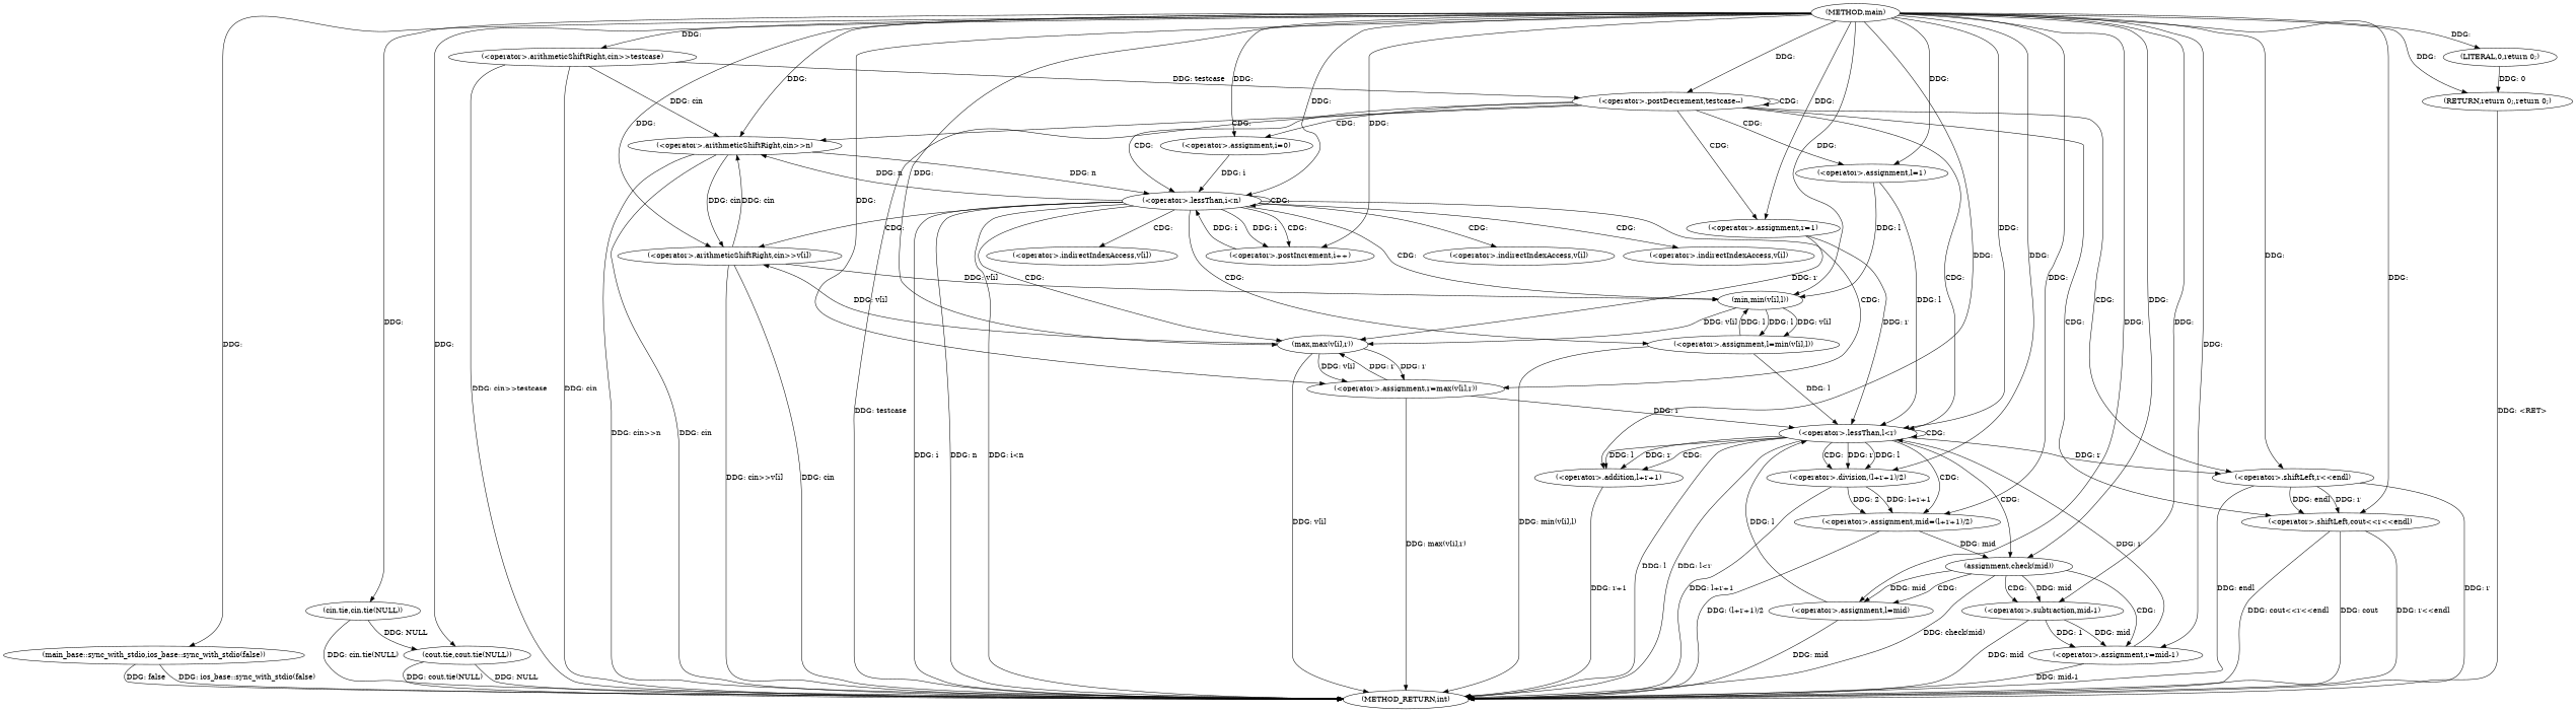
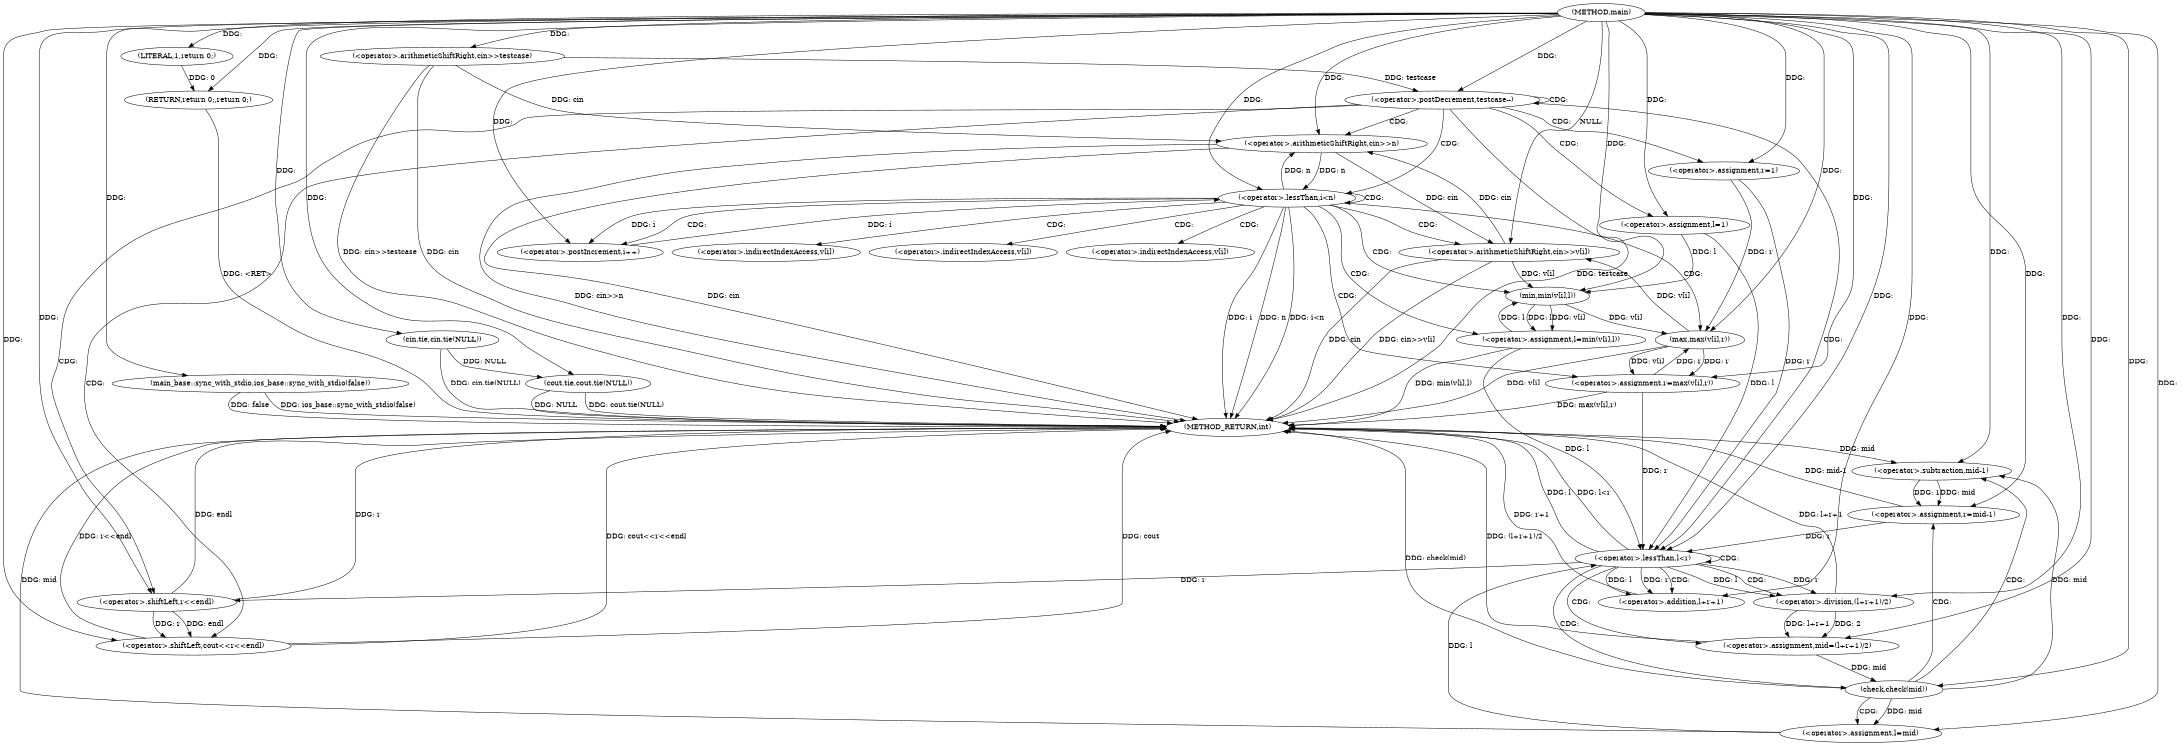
  digraph {
    n1 [label="(METHOD,main)"]
    n2 [label="(main_base::sync_with_stdio,ios_base::sync_with_stdio(false))"]
    n3 [label="(cin.tie,cin.tie(NULL))"]
    n4 [label="(cout.tie,cout.tie(NULL))"]
    n5 [label="(<operator>.arithmeticShiftRight,cin>>testcase)"]
    n6 [label="(RETURN,return 0;,return 0;)"]
    n7 [label="(<operator>.postDecrement,testcase--)"]
-   n8 [label="(LITERAL,0,return 0;)"]
+   n8 [label="(LITERAL,1,return 0;)"]
    n9 [label="(<operator>.arithmeticShiftRight,cin>>n)"]
    n10 [label="(<operator>.assignment,l=1)"]
    n11 [label="(<operator>.assignment,r=1)"]
    n12 [label="(<operator>.shiftLeft,cout<<r<<endl)"]
-   n13 [label="(<operator>.assignment,i=0)"]
    n14 [label="(<operator>.lessThan,i<n)"]
    n15 [label="(<operator>.postIncrement,i++)"]
    n16 [label="(<operator>.lessThan,l<r)"]
    n17 [label="(<operator>.arithmeticShiftRight,cin>>v[i])"]
    n18 [label="(<operator>.assignment,r=max(v[i],r))"]
    n19 [label="(<operator>.assignment,mid=(l+r+1)/2)"]
    n20 [label="(<operator>.shiftLeft,r<<endl)"]
-   n21 [label="(assignment,check(mid))"]
+   n21 [label="(check,check(mid))"]
    n22 [label="(min,min(v[i],l))"]
    n23 [label="(max,max(v[i],r))"]
    n24 [label="(<operator>.division,(l+r+1)/2)"]
    n25 [label="(<operator>.assignment,l=mid)"]
    n26 [label="(<operator>.addition,l+r+1)"]
    n27 [label="(<operator>.assignment,r=mid-1)"]
    n28 [label="(<operator>.subtraction,mid-1)"]
    n29 [label="(METHOD_RETURN,int)"]
    n30 [label="(<operator>.assignment,l=min(v[i],l))"]
    n31 [label="(<operator>.indirectIndexAccess,v[i])"]
    n32 [label="(<operator>.indirectIndexAccess,v[i])"]
    n33 [label="(<operator>.indirectIndexAccess,v[i])"]
    n1 -> n2 [label="DDG: "]
    n1 -> n3 [label="DDG: "]
    n1 -> n4 [label="DDG: "]
    n1 -> n5 [label="DDG: "]
    n1 -> n6 [label="DDG: "]
    n1 -> n7 [label="DDG: "]
    n1 -> n8 [label="DDG: "]
    n1 -> n9 [label="DDG: "]
    n1 -> n10 [label="DDG: "]
    n1 -> n11 [label="DDG: "]
    n1 -> n12 [label="DDG: "]
-   n1 -> n13 [label="DDG: "]
    n1 -> n14 [label="DDG: "]
    n1 -> n15 [label="DDG: "]
    n1 -> n16 [label="DDG: "]
-   n1 -> n17 [label="DDG: "]
+   n1 -> n17 [label="NULL: "]
    n1 -> n18 [label="DDG: "]
    n1 -> n19 [label="DDG: "]
    n1 -> n20 [label="DDG: "]
    n1 -> n21 [label="DDG: "]
    n1 -> n22 [label="DDG: "]
    n1 -> n23 [label="DDG: "]
    n1 -> n24 [label="DDG: "]
    n1 -> n25 [label="DDG: "]
    n1 -> n26 [label="DDG: "]
    n1 -> n27 [label="DDG: "]
    n1 -> n28 [label="DDG: "]
    n2 -> n29 [label="DDG: ios_base::sync_with_stdio(false)"]
    n2 -> n29 [label="DDG: false"]
    n3 -> n4 [label="DDG: NULL"]
    n3 -> n29 [label="DDG: cin.tie(NULL)"]
    n4 -> n29 [label="DDG: NULL"]
    n4 -> n29 [label="DDG: cout.tie(NULL)"]
    n5 -> n7 [label="DDG: testcase"]
    n5 -> n9 [label="DDG: cin"]
    n5 -> n29 [label="DDG: cin"]
    n5 -> n29 [label="DDG: cin>>testcase"]
    n6 -> n29 [label="DDG: <RET>"]
    n7 -> n7 [label="CDG: "]
    n7 -> n9 [label="CDG: "]
    n7 -> n10 [label="CDG: "]
    n7 -> n11 [label="CDG: "]
    n7 -> n12 [label="CDG: "]
-   n7 -> n13 [label="CDG: "]
    n7 -> n14 [label="CDG: "]
    n7 -> n16 [label="CDG: "]
    n7 -> n20 [label="CDG: "]
    n7 -> n29 [label="DDG: testcase"]
    n8 -> n6 [label="DDG: 0"]
    n9 -> n14 [label="DDG: n"]
    n9 -> n17 [label="DDG: cin"]
    n9 -> n29 [label="DDG: cin"]
    n9 -> n29 [label="DDG: cin>>n"]
    n10 -> n16 [label="DDG: l"]
    n10 -> n22 [label="DDG: l"]
    n11 -> n16 [label="DDG: r"]
    n11 -> n23 [label="DDG: r"]
    n12 -> n29 [label="DDG: r<<endl"]
    n12 -> n29 [label="DDG: cout<<r<<endl"]
    n12 -> n29 [label="DDG: cout"]
-   n13 -> n14 [label="DDG: i"]
    n14 -> n9 [label="DDG: n"]
    n14 -> n14 [label="CDG: "]
    n14 -> n15 [label="DDG: i"]
    n14 -> n15 [label="CDG: "]
    n14 -> n17 [label="CDG: "]
    n14 -> n18 [label="CDG: "]
    n14 -> n22 [label="CDG: "]
    n14 -> n23 [label="CDG: "]
    n14 -> n29 [label="DDG: i"]
    n14 -> n29 [label="DDG: n"]
    n14 -> n29 [label="DDG: i<n"]
    n14 -> n30 [label="CDG: "]
    n14 -> n31 [label="CDG: "]
    n14 -> n32 [label="CDG: "]
    n14 -> n33 [label="CDG: "]
    n15 -> n14 [label="DDG: i"]
    n16 -> n16 [label="CDG: "]
    n16 -> n19 [label="CDG: "]
    n16 -> n20 [label="DDG: r"]
    n16 -> n21 [label="CDG: "]
    n16 -> n24 [label="DDG: r"]
    n16 -> n24 [label="DDG: l"]
    n16 -> n24 [label="CDG: "]
    n16 -> n26 [label="DDG: l"]
    n16 -> n26 [label="DDG: r"]
    n16 -> n26 [label="CDG: "]
    n16 -> n29 [label="DDG: l"]
    n16 -> n29 [label="DDG: l<r"]
    n17 -> n9 [label="DDG: cin"]
    n17 -> n22 [label="DDG: v[i]"]
    n17 -> n29 [label="DDG: cin"]
    n17 -> n29 [label="DDG: cin>>v[i]"]
    n18 -> n16 [label="DDG: r"]
    n18 -> n23 [label="DDG: r"]
    n18 -> n29 [label="DDG: max(v[i],r)"]
    n19 -> n21 [label="DDG: mid"]
    n19 -> n29 [label="DDG: (l+r+1)/2"]
    n20 -> n12 [label="DDG: endl"]
    n20 -> n12 [label="DDG: r"]
    n20 -> n29 [label="DDG: r"]
    n20 -> n29 [label="DDG: endl"]
    n21 -> n25 [label="DDG: mid"]
    n21 -> n25 [label="CDG: "]
    n21 -> n27 [label="CDG: "]
    n21 -> n28 [label="DDG: mid"]
    n21 -> n28 [label="CDG: "]
    n21 -> n29 [label="DDG: check(mid)"]
    n22 -> n23 [label="DDG: v[i]"]
    n22 -> n30 [label="DDG: l"]
    n22 -> n30 [label="DDG: v[i]"]
    n23 -> n17 [label="DDG: v[i]"]
    n23 -> n18 [label="DDG: r"]
    n23 -> n18 [label="DDG: v[i]"]
    n23 -> n29 [label="DDG: v[i]"]
    n24 -> n19 [label="DDG: 2"]
    n24 -> n19 [label="DDG: l+r+1"]
    n24 -> n29 [label="DDG: l+r+1"]
    n25 -> n16 [label="DDG: l"]
    n25 -> n29 [label="DDG: mid"]
    n26 -> n29 [label="DDG: r+1"]
    n27 -> n16 [label="DDG: r"]
    n27 -> n29 [label="DDG: mid-1"]
    n28 -> n27 [label="DDG: 1"]
    n28 -> n27 [label="DDG: mid"]
-   n28 -> n29 [label="DDG: mid"]
+   n29 -> n28 [label="DDG: mid"]
    n30 -> n16 [label="DDG: l"]
    n30 -> n22 [label="DDG: l"]
    n30 -> n29 [label="DDG: min(v[i],l)"]
  }
